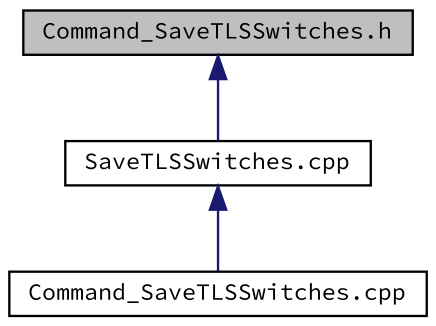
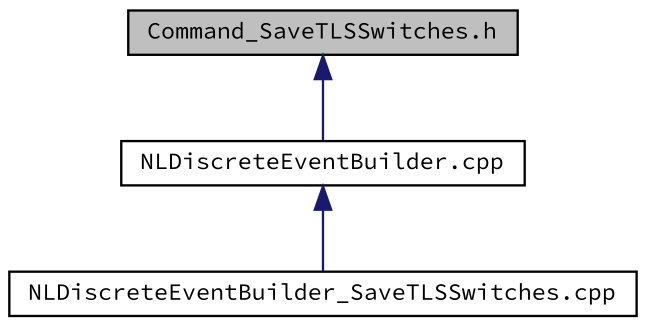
  digraph {
    fontname="Source Code Pro"
    node [color=black fillcolor=white fontname="Source Code Pro" fontsize=10 shape=record style=filled]
    edge [color=midnightblue dir=back fontname="Source Code Pro" fontsize=10 labelfontname=Helvetica labelfontsize=10 style=solid]
    n1 [fillcolor=grey75 fontcolor=black height=0.2 label="Command_SaveTLSSwitches.h" width=0.4]
-   n2 [height=0.2 label="SaveTLSSwitches.cpp" width=0.4]
-   n3 [height=0.2 label="Command_SaveTLSSwitches.cpp" width=0.4]
+   n2 [height=0.2 label="NLDiscreteEventBuilder.cpp" width=0.4]
+   n3 [height=0.2 label="NLDiscreteEventBuilder_SaveTLSSwitches.cpp" width=0.4]
    n1 -> n2
    n2 -> n3
  }
